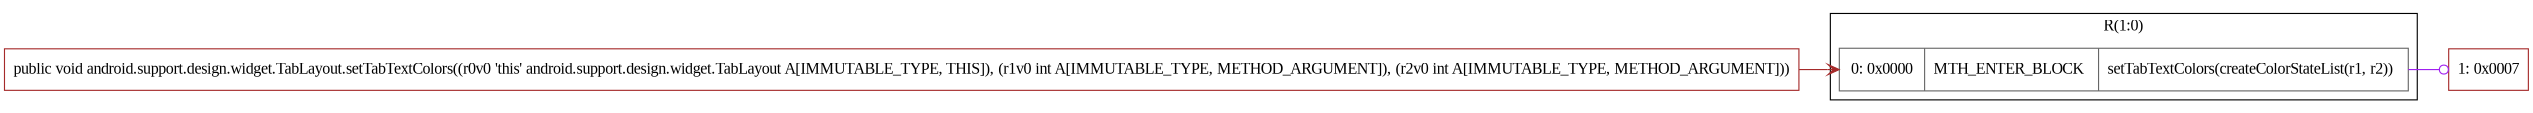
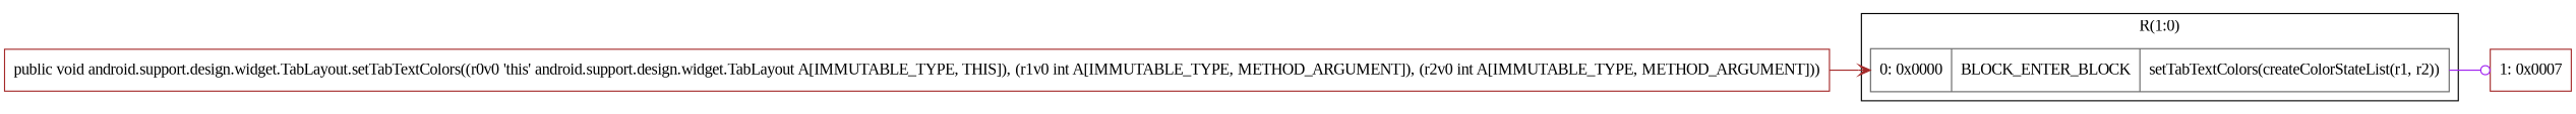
  digraph {
    rankdir=LR
    fontname="Liberation Serif"
    node [color=brown shape=record fontname="Liberation Serif"]
    edge [fontname="Liberation Serif"]
-   n1 [color=gray40 label="{0\:\ 0x0000|MTH_ENTER_BLOCK\l|setTabTextColors(createColorStateList(r1, r2))\l}"]
+   n1 [color=gray40 label="{0\:\ 0x0000|BLOCK_ENTER_BLOCK\l|setTabTextColors(createColorStateList(r1, r2))\l}"]
    n2 [label="{1\:\ 0x0007}"]
    n3 [label="{public void android.support.design.widget.TabLayout.setTabTextColors((r0v0 'this' android.support.design.widget.TabLayout A[IMMUTABLE_TYPE, THIS]), (r1v0 int A[IMMUTABLE_TYPE, METHOD_ARGUMENT]), (r2v0 int A[IMMUTABLE_TYPE, METHOD_ARGUMENT])) }"]
    subgraph cluster_1 {
      label="R(1:0)"
      n1
    }
    n1 -> n2 [color=purple arrowhead=odot]
    n3 -> n1 [color=brown arrowhead=vee]
  }
